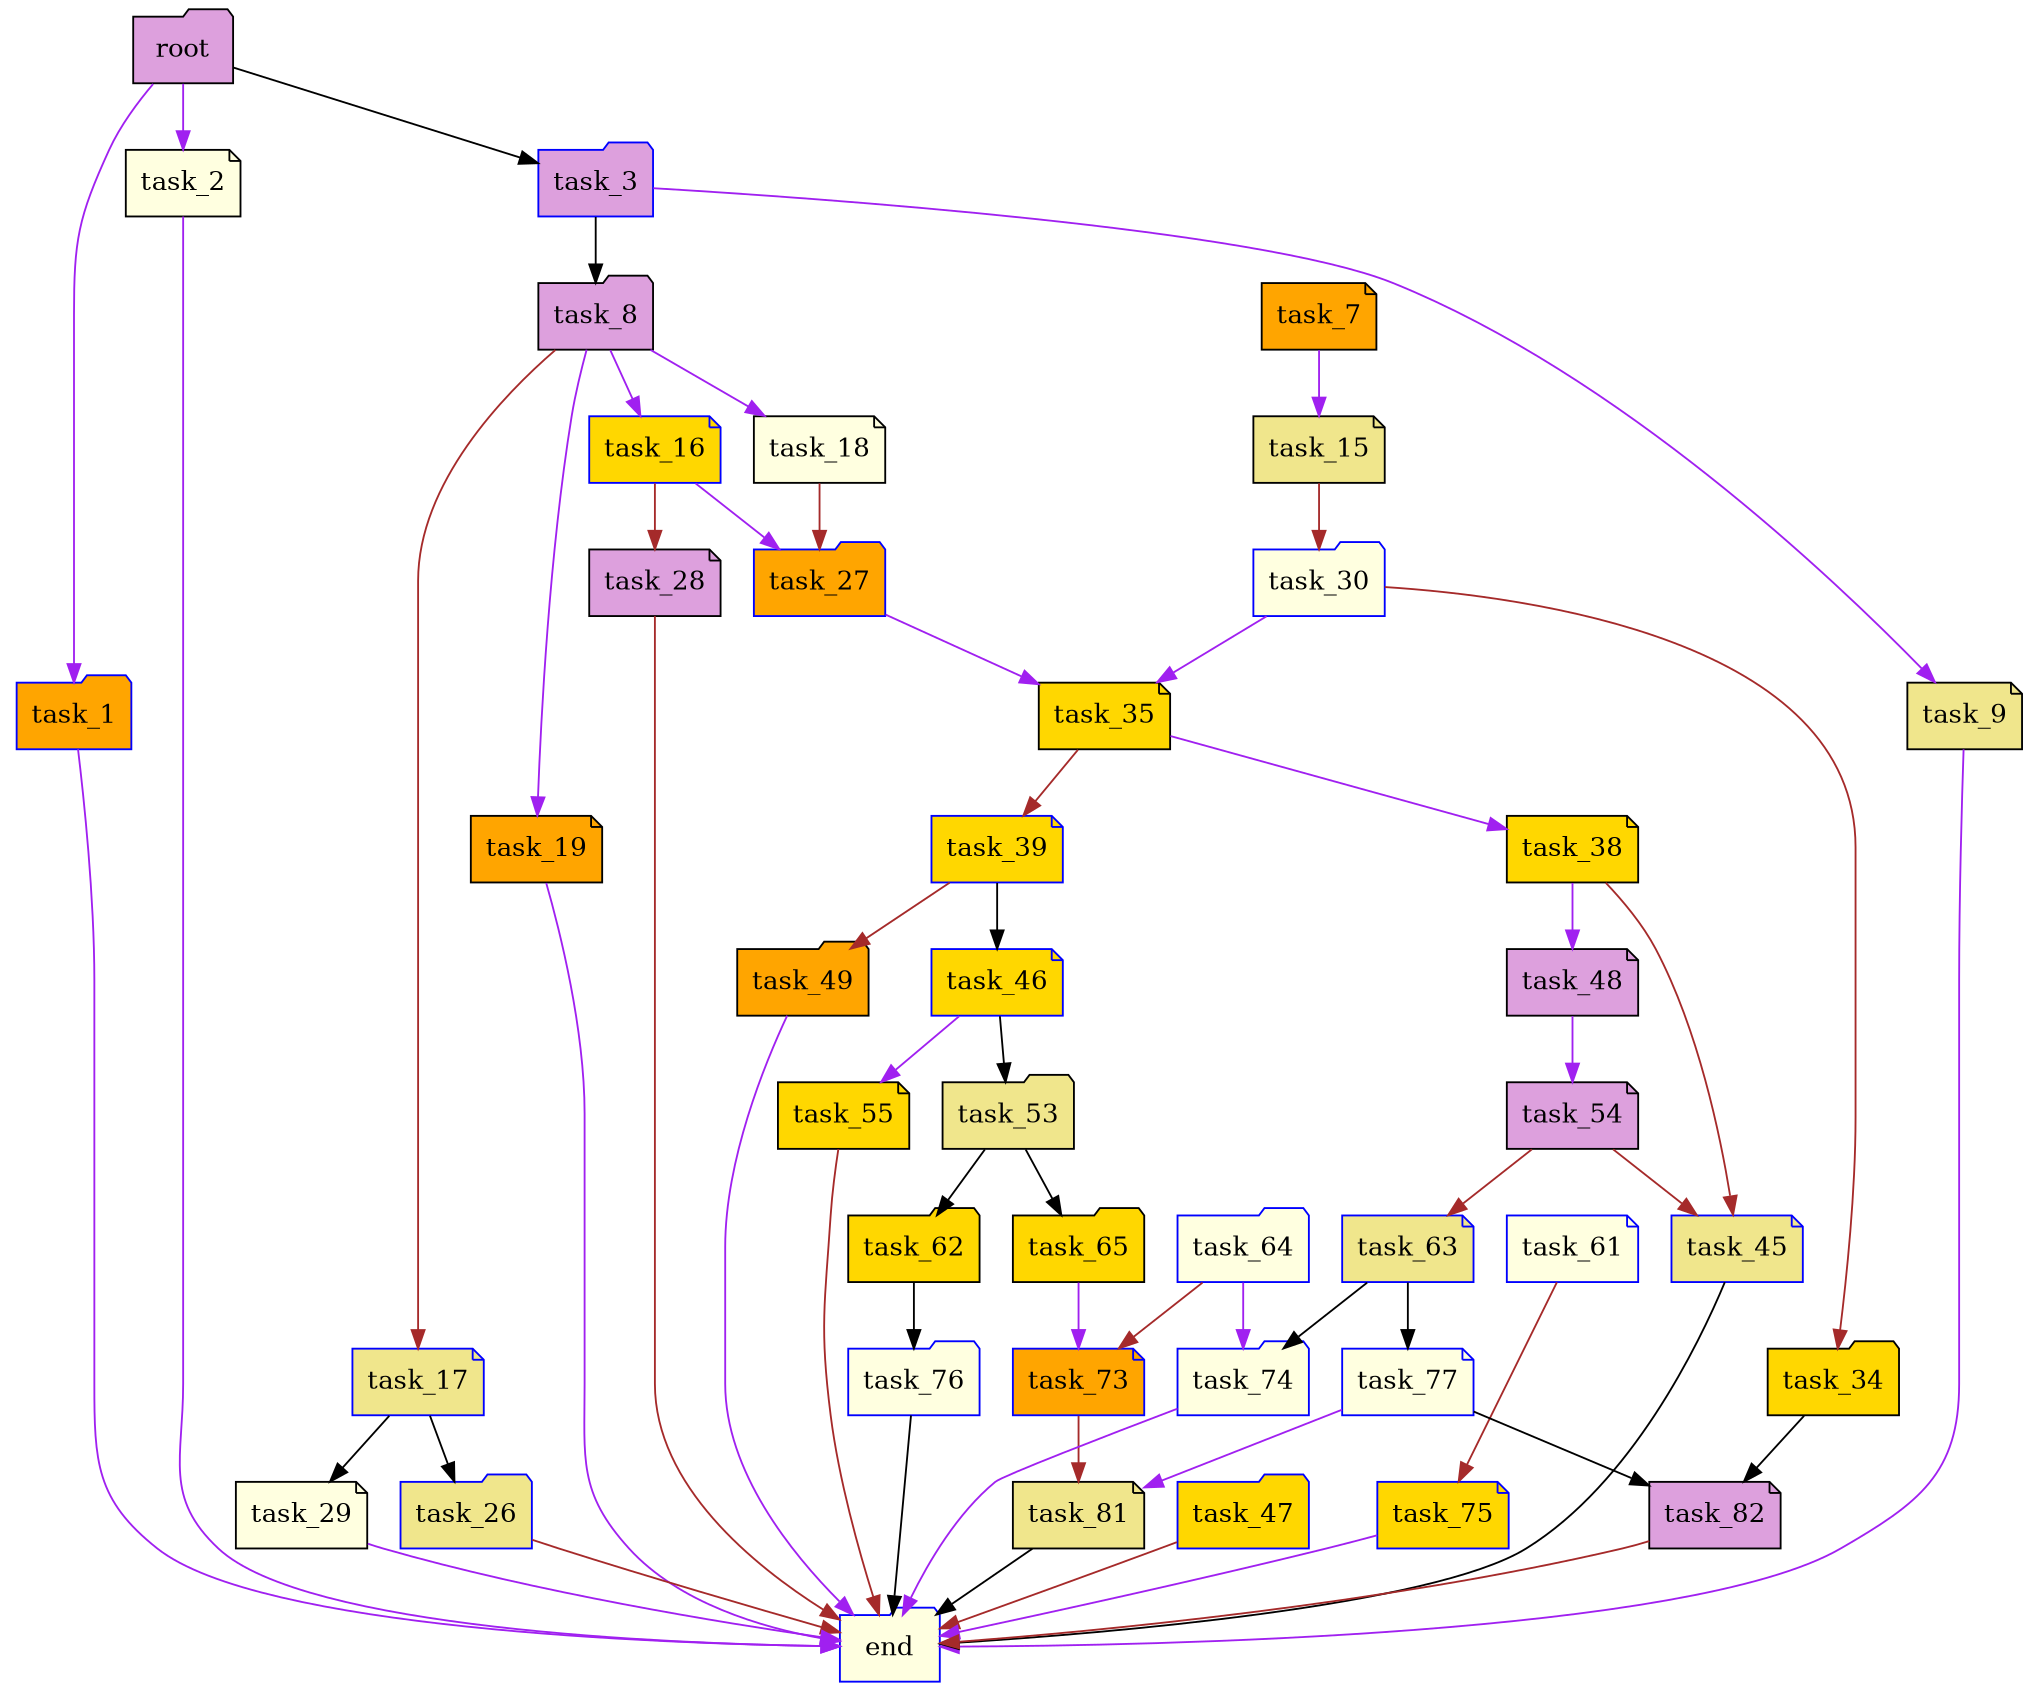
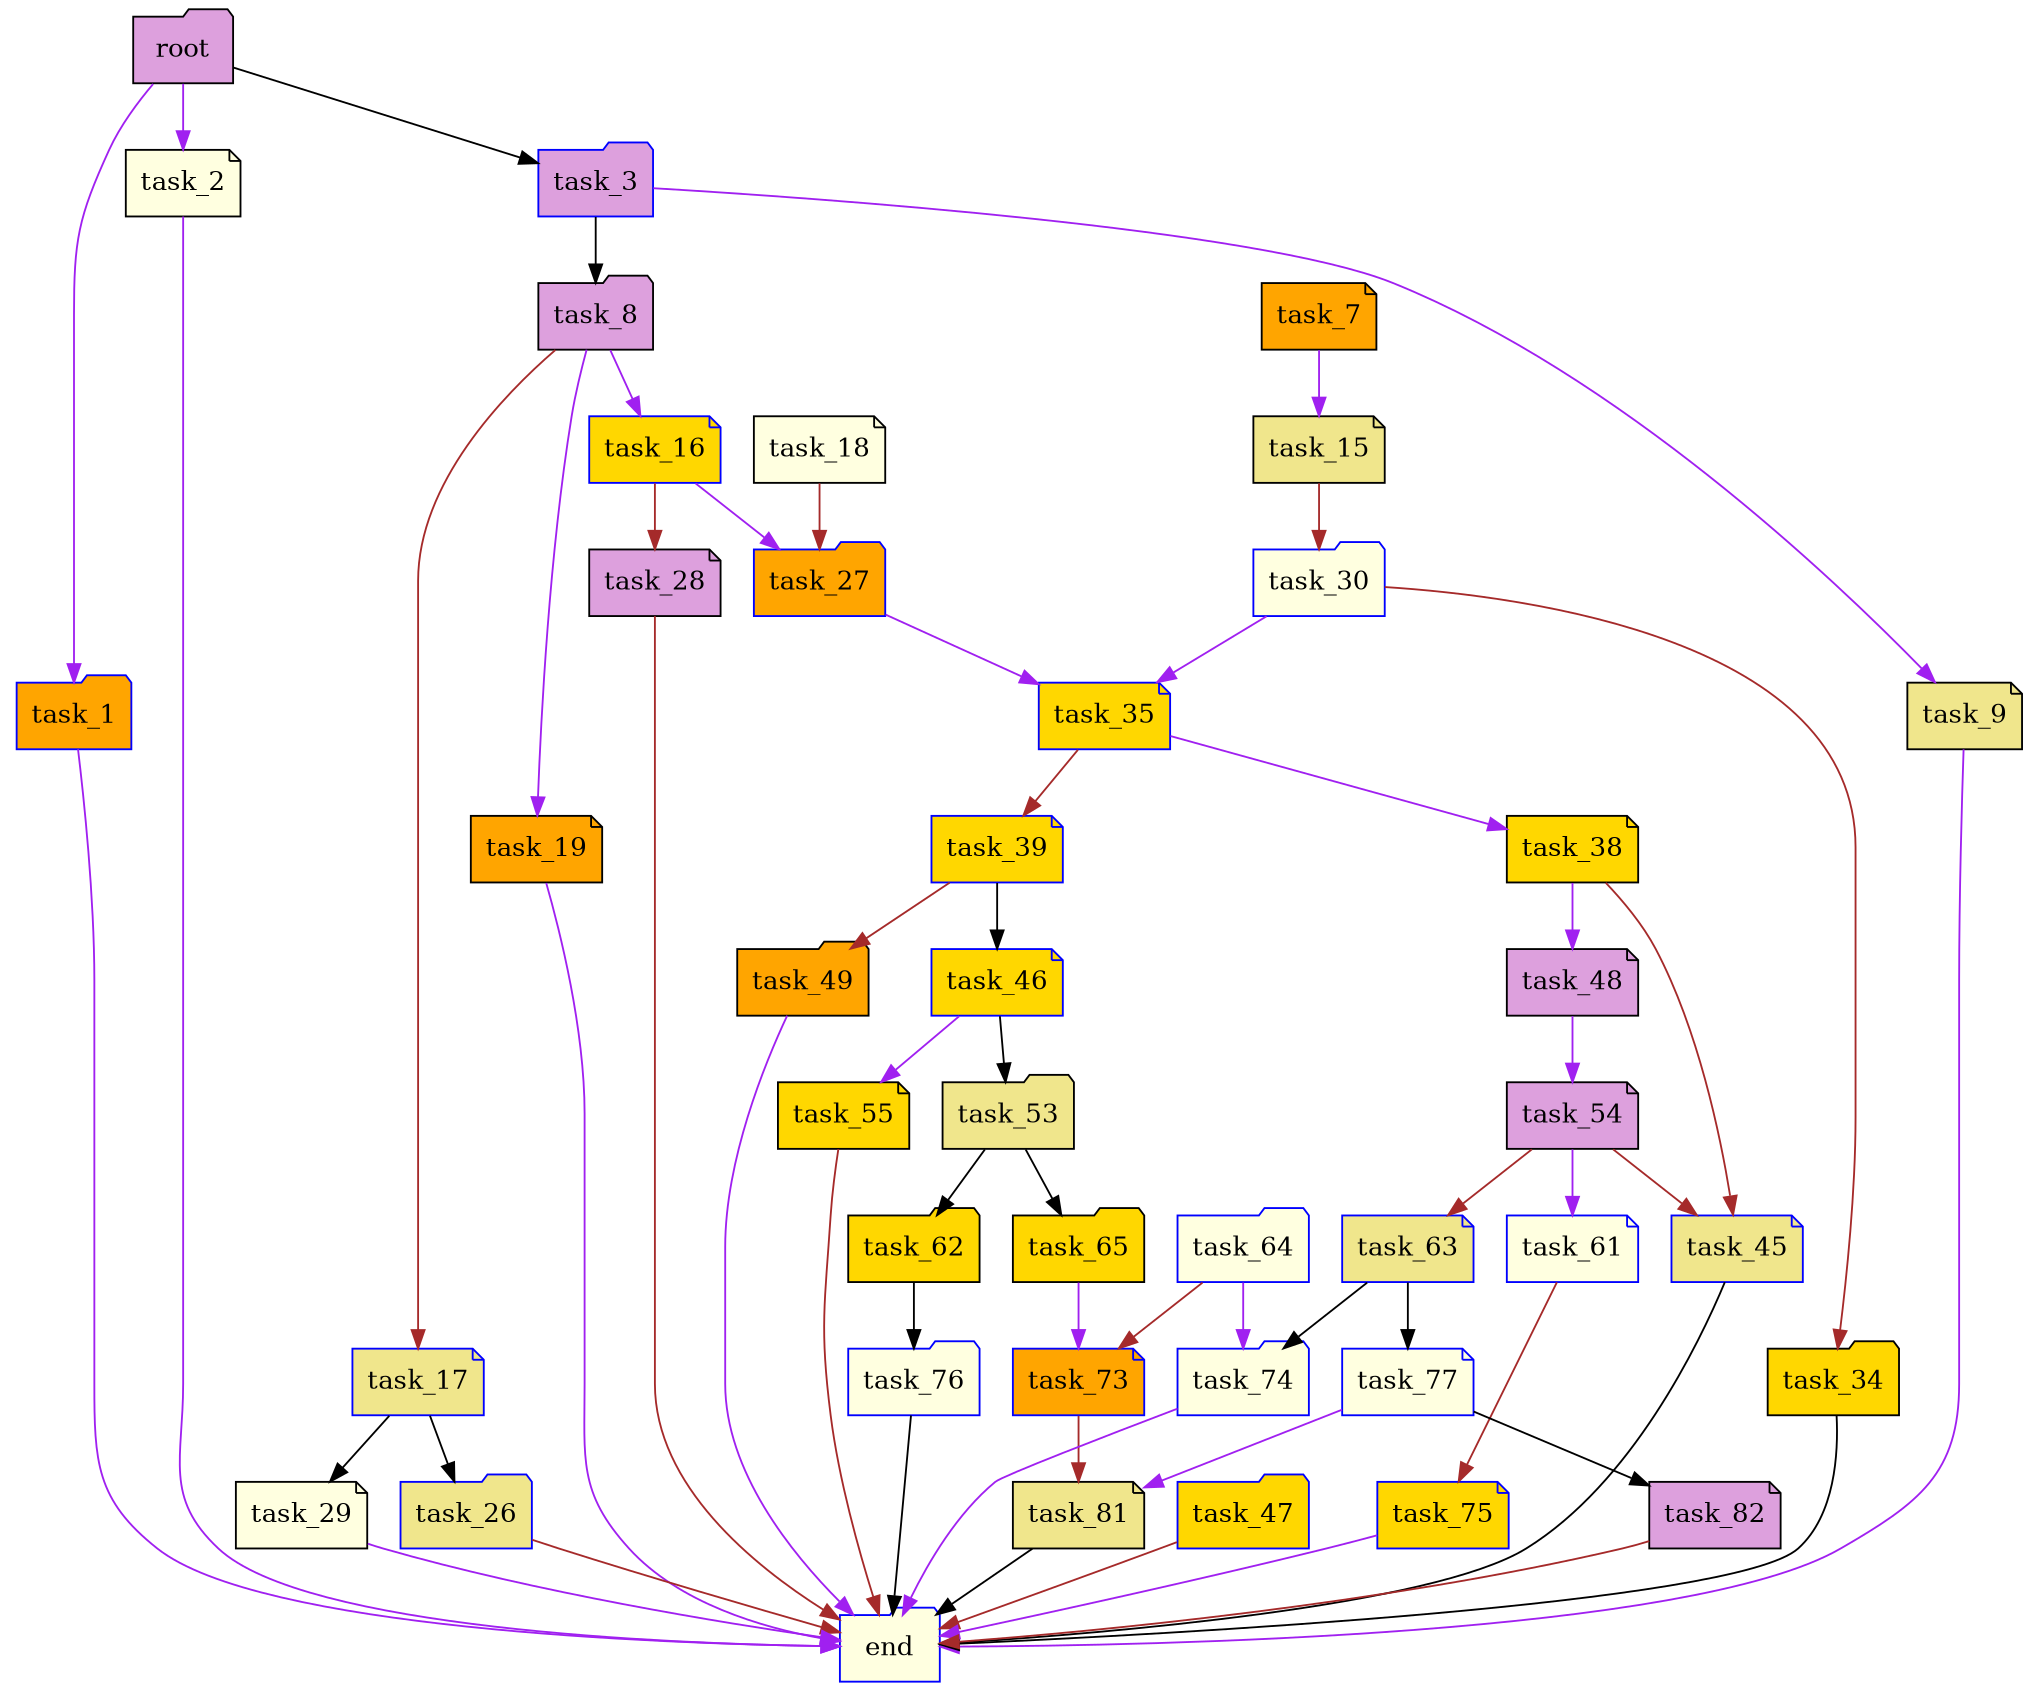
  digraph {
    node [color=black fillcolor=gold shape=note style=filled]
    edge [color=purple]
    root [fillcolor=plum shape=folder]
    task_1 [color=blue fillcolor=orange shape=folder]
    task_2 [fillcolor=lightyellow]
    task_3 [color=blue fillcolor=plum shape=folder]
    end [color=blue fillcolor=lightyellow shape=folder]
    task_8 [fillcolor=plum shape=folder]
    task_9 [fillcolor=khaki]
    task_7 [fillcolor=orange]
    task_15 [fillcolor=khaki]
    task_16 [color=blue]
    task_17 [color=blue fillcolor=khaki]
    task_18 [fillcolor=lightyellow]
    task_19 [fillcolor=orange]
    task_30 [color=blue fillcolor=lightyellow shape=folder]
    task_27 [color=blue fillcolor=orange shape=folder]
    task_28 [fillcolor=plum]
    task_26 [color=blue fillcolor=khaki shape=folder]
    task_29 [fillcolor=lightyellow]
-   task_35
+   task_35 [color=blue]
    task_34 [shape=folder]
    task_38
    task_39 [color=blue]
    task_45 [color=blue fillcolor=khaki]
    task_48 [fillcolor=plum]
    task_46 [color=blue]
    task_49 [fillcolor=orange shape=folder]
    task_54 [fillcolor=plum]
    task_53 [fillcolor=khaki shape=folder]
    task_55
    task_47 [color=blue shape=folder]
    task_61 [color=blue fillcolor=lightyellow]
    task_63 [color=blue fillcolor=khaki]
    task_62 [shape=folder]
    task_65 [shape=folder]
    task_76 [color=blue fillcolor=lightyellow shape=folder]
    task_73 [color=blue fillcolor=orange]
    task_75 [color=blue]
    task_74 [color=blue fillcolor=lightyellow shape=folder]
    task_77 [color=blue fillcolor=lightyellow]
    task_64 [color=blue fillcolor=lightyellow shape=folder]
    task_81 [fillcolor=khaki]
    task_82 [fillcolor=plum]
    root -> task_1
    root -> task_2
    root -> task_3 [color=black]
    task_1 -> end
    task_2 -> end
    task_3 -> task_8 [color=black]
    task_3 -> task_9
    task_8 -> task_16
    task_8 -> task_17 [color=brown]
-   task_8 -> task_18
    task_8 -> task_19
    task_9 -> end
    task_7 -> task_15
    task_15 -> task_30 [color=brown]
    task_16 -> task_27
    task_16 -> task_28 [color=brown]
    task_17 -> task_26 [color=black]
    task_17 -> task_29 [color=black]
    task_18 -> task_27 [color=brown]
    task_19 -> end
    task_30 -> task_35
    task_30 -> task_34 [color=brown]
    task_27 -> task_35
    task_28 -> end [color=brown]
    task_26 -> end [color=brown]
    task_29 -> end
    task_35 -> task_38
    task_35 -> task_39 [color=brown]
-   task_34 -> task_82 [color=black]
+   task_34 -> end [color=black]
    task_38 -> task_45 [color=brown]
    task_38 -> task_48
    task_39 -> task_46 [color=black]
    task_39 -> task_49 [color=brown]
    task_45 -> end [color=black]
    task_48 -> task_54
    task_46 -> task_53 [color=black]
    task_46 -> task_55
    task_49 -> end
    task_54 -> task_45 [color=brown]
+   task_54 -> task_61
    task_54 -> task_63 [color=brown]
    task_53 -> task_62 [color=black]
    task_53 -> task_65 [color=black]
    task_55 -> end [color=brown]
    task_47 -> end [color=brown]
    task_61 -> task_75 [color=brown]
    task_63 -> task_74 [color=black]
    task_63 -> task_77 [color=black]
    task_62 -> task_76 [color=black]
    task_65 -> task_73
    task_76 -> end [color=black]
    task_73 -> task_81 [color=brown]
    task_75 -> end
    task_74 -> end
    task_77 -> task_81
    task_77 -> task_82 [color=black]
    task_64 -> task_73 [color=brown]
    task_64 -> task_74
    task_81 -> end [color=black]
    task_82 -> end [color=brown]
  }
